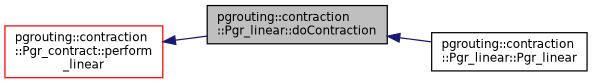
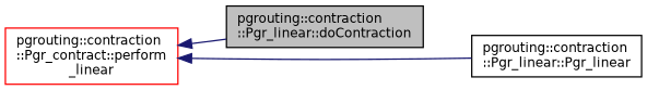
  digraph {
    rankdir=LR
    node [color=black fillcolor=white fontname=Helvetica fontsize=10 shape=record style=filled]
    edge [color=midnightblue dir=back fontname=Helvetica fontsize=10 labelfontname=Helvetica labelfontsize=10 style=solid]
    n1 [fillcolor=grey75 fontcolor=black height=0.2 label="pgrouting::contraction\l::Pgr_linear::doContraction" width=0.4]
    n2 [height=0.2 label="pgrouting::contraction\l::Pgr_linear::Pgr_linear" width=0.4]
    n3 [color=red height=0.2 label="pgrouting::contraction\l::Pgr_contract::perform\l_linear" width=0.4]
-   n1 -> n2
+   n3 -> n2
    n3 -> n1
  }
